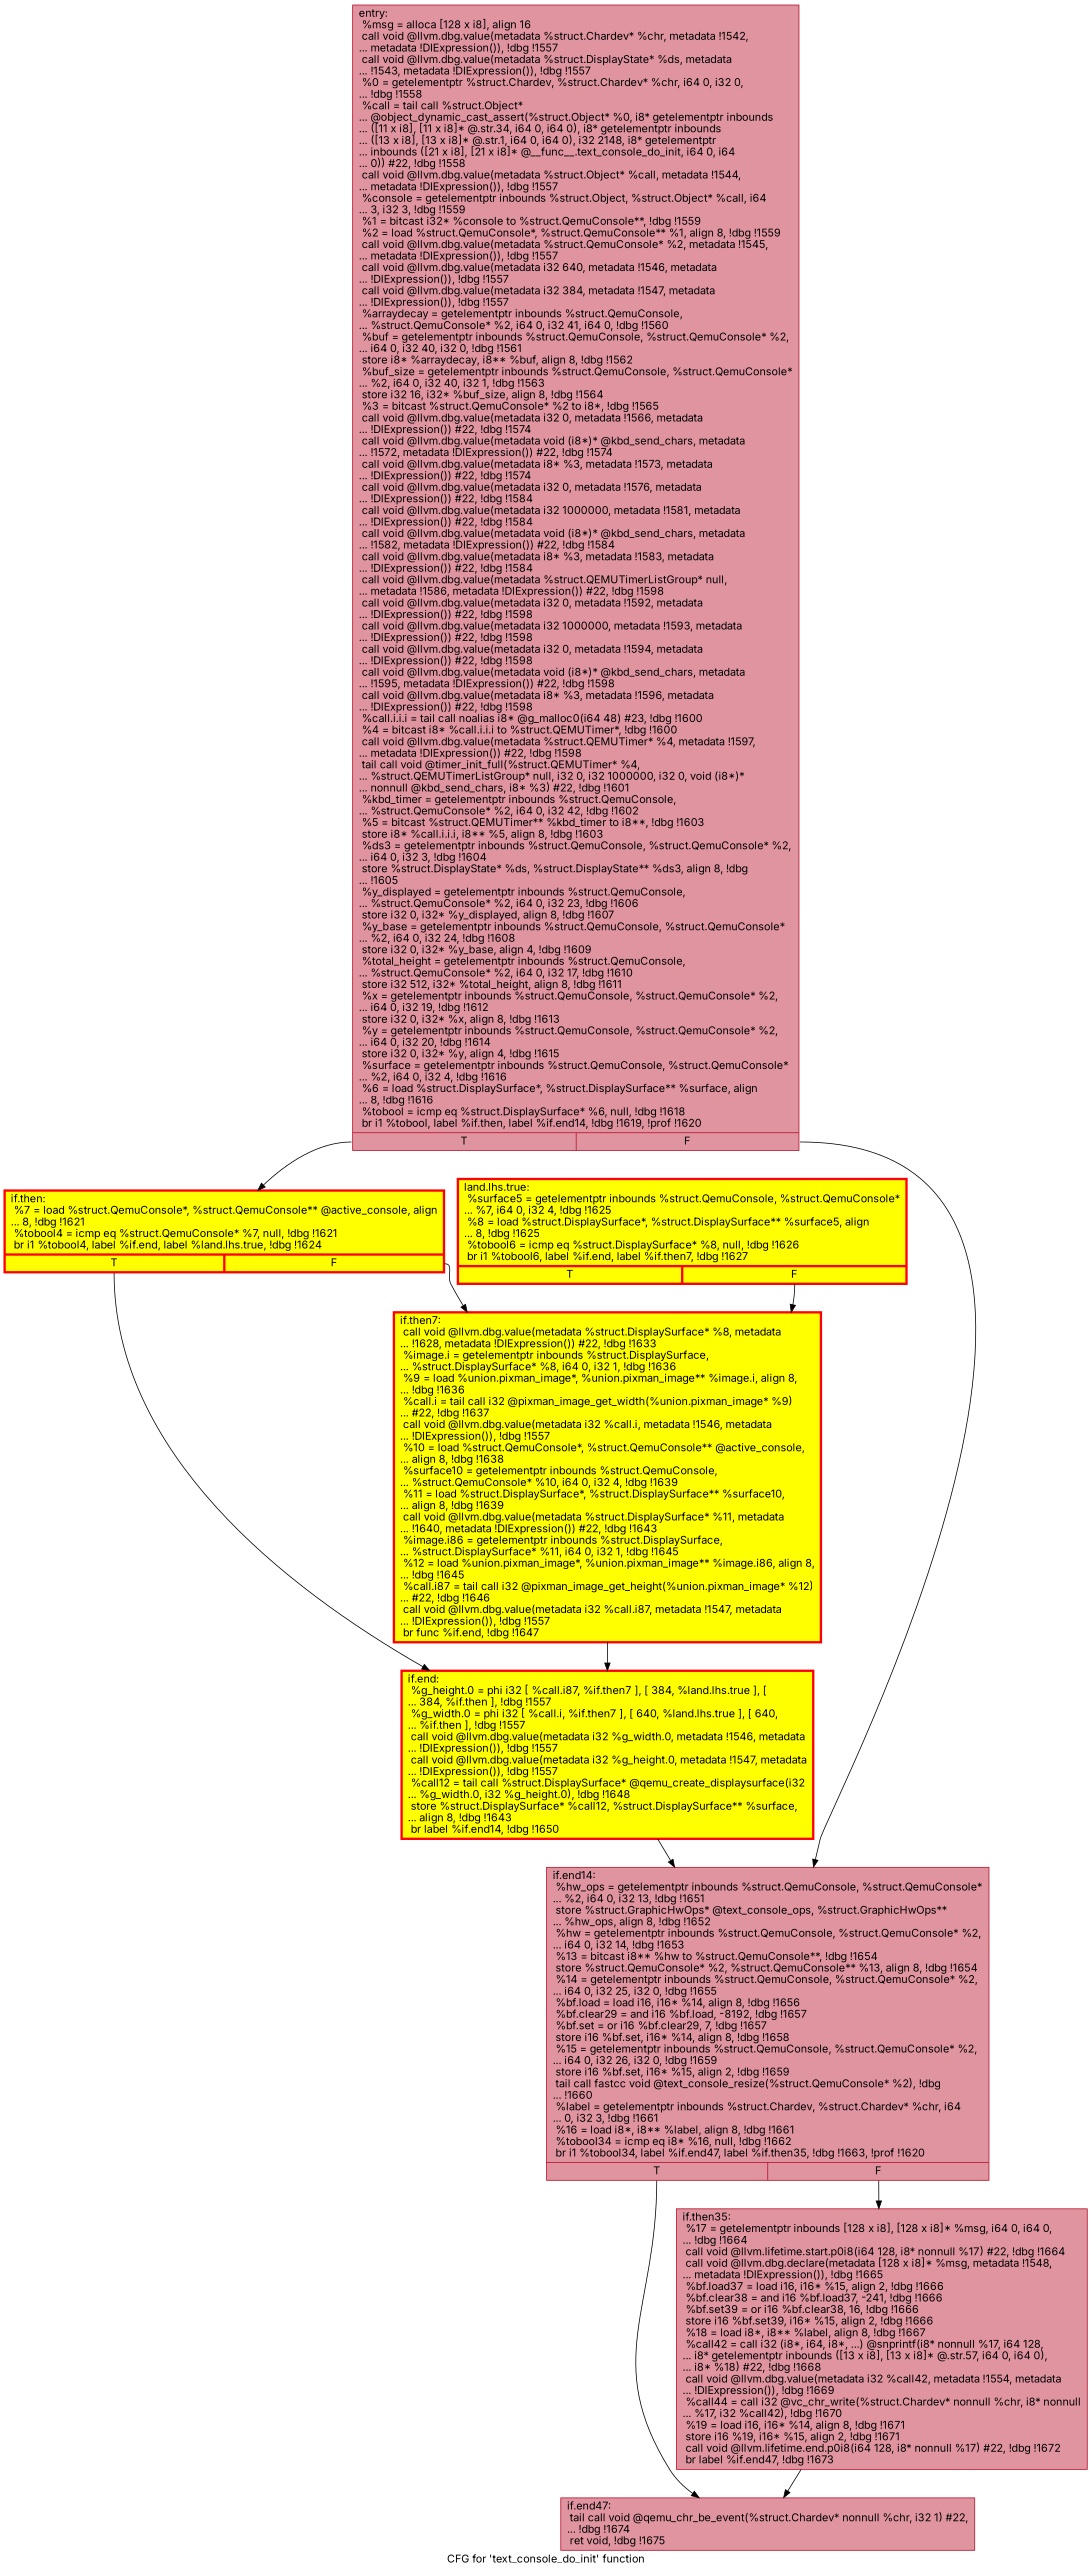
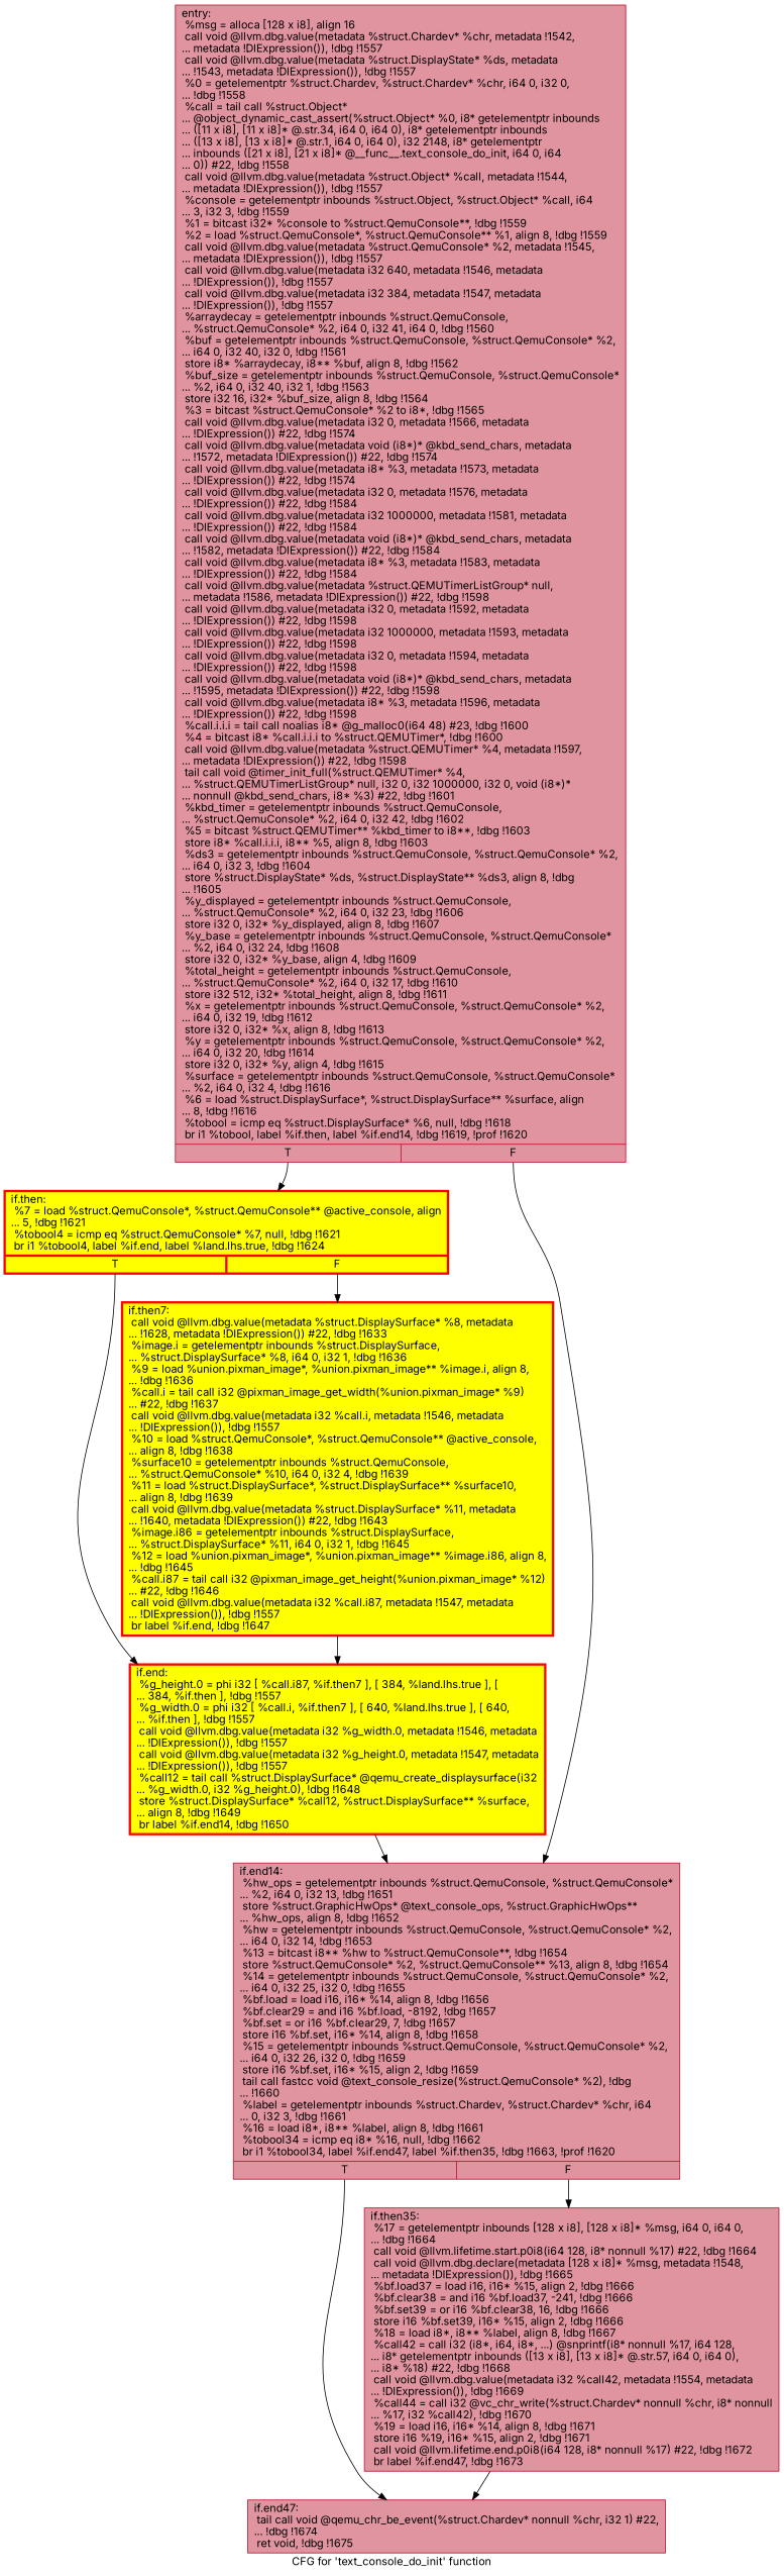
  digraph {
    fontname=Inter
    label="CFG for 'text_console_do_init' function"
    node [color="#b70d28ff" fillcolor="#b70d2870" fontname=Inter shape=record style=filled]
    edge [fontname=Inter tailport=s0]
    n1 [label="{entry:\l  %msg = alloca [128 x i8], align 16\l  call void @llvm.dbg.value(metadata %struct.Chardev* %chr, metadata !1542,\l... metadata !DIExpression()), !dbg !1557\l  call void @llvm.dbg.value(metadata %struct.DisplayState* %ds, metadata\l... !1543, metadata !DIExpression()), !dbg !1557\l  %0 = getelementptr %struct.Chardev, %struct.Chardev* %chr, i64 0, i32 0,\l... !dbg !1558\l  %call = tail call %struct.Object*\l... @object_dynamic_cast_assert(%struct.Object* %0, i8* getelementptr inbounds\l... ([11 x i8], [11 x i8]* @.str.34, i64 0, i64 0), i8* getelementptr inbounds\l... ([13 x i8], [13 x i8]* @.str.1, i64 0, i64 0), i32 2148, i8* getelementptr\l... inbounds ([21 x i8], [21 x i8]* @__func__.text_console_do_init, i64 0, i64\l... 0)) #22, !dbg !1558\l  call void @llvm.dbg.value(metadata %struct.Object* %call, metadata !1544,\l... metadata !DIExpression()), !dbg !1557\l  %console = getelementptr inbounds %struct.Object, %struct.Object* %call, i64\l... 3, i32 3, !dbg !1559\l  %1 = bitcast i32* %console to %struct.QemuConsole**, !dbg !1559\l  %2 = load %struct.QemuConsole*, %struct.QemuConsole** %1, align 8, !dbg !1559\l  call void @llvm.dbg.value(metadata %struct.QemuConsole* %2, metadata !1545,\l... metadata !DIExpression()), !dbg !1557\l  call void @llvm.dbg.value(metadata i32 640, metadata !1546, metadata\l... !DIExpression()), !dbg !1557\l  call void @llvm.dbg.value(metadata i32 384, metadata !1547, metadata\l... !DIExpression()), !dbg !1557\l  %arraydecay = getelementptr inbounds %struct.QemuConsole,\l... %struct.QemuConsole* %2, i64 0, i32 41, i64 0, !dbg !1560\l  %buf = getelementptr inbounds %struct.QemuConsole, %struct.QemuConsole* %2,\l... i64 0, i32 40, i32 0, !dbg !1561\l  store i8* %arraydecay, i8** %buf, align 8, !dbg !1562\l  %buf_size = getelementptr inbounds %struct.QemuConsole, %struct.QemuConsole*\l... %2, i64 0, i32 40, i32 1, !dbg !1563\l  store i32 16, i32* %buf_size, align 8, !dbg !1564\l  %3 = bitcast %struct.QemuConsole* %2 to i8*, !dbg !1565\l  call void @llvm.dbg.value(metadata i32 0, metadata !1566, metadata\l... !DIExpression()) #22, !dbg !1574\l  call void @llvm.dbg.value(metadata void (i8*)* @kbd_send_chars, metadata\l... !1572, metadata !DIExpression()) #22, !dbg !1574\l  call void @llvm.dbg.value(metadata i8* %3, metadata !1573, metadata\l... !DIExpression()) #22, !dbg !1574\l  call void @llvm.dbg.value(metadata i32 0, metadata !1576, metadata\l... !DIExpression()) #22, !dbg !1584\l  call void @llvm.dbg.value(metadata i32 1000000, metadata !1581, metadata\l... !DIExpression()) #22, !dbg !1584\l  call void @llvm.dbg.value(metadata void (i8*)* @kbd_send_chars, metadata\l... !1582, metadata !DIExpression()) #22, !dbg !1584\l  call void @llvm.dbg.value(metadata i8* %3, metadata !1583, metadata\l... !DIExpression()) #22, !dbg !1584\l  call void @llvm.dbg.value(metadata %struct.QEMUTimerListGroup* null,\l... metadata !1586, metadata !DIExpression()) #22, !dbg !1598\l  call void @llvm.dbg.value(metadata i32 0, metadata !1592, metadata\l... !DIExpression()) #22, !dbg !1598\l  call void @llvm.dbg.value(metadata i32 1000000, metadata !1593, metadata\l... !DIExpression()) #22, !dbg !1598\l  call void @llvm.dbg.value(metadata i32 0, metadata !1594, metadata\l... !DIExpression()) #22, !dbg !1598\l  call void @llvm.dbg.value(metadata void (i8*)* @kbd_send_chars, metadata\l... !1595, metadata !DIExpression()) #22, !dbg !1598\l  call void @llvm.dbg.value(metadata i8* %3, metadata !1596, metadata\l... !DIExpression()) #22, !dbg !1598\l  %call.i.i.i = tail call noalias i8* @g_malloc0(i64 48) #23, !dbg !1600\l  %4 = bitcast i8* %call.i.i.i to %struct.QEMUTimer*, !dbg !1600\l  call void @llvm.dbg.value(metadata %struct.QEMUTimer* %4, metadata !1597,\l... metadata !DIExpression()) #22, !dbg !1598\l  tail call void @timer_init_full(%struct.QEMUTimer* %4,\l... %struct.QEMUTimerListGroup* null, i32 0, i32 1000000, i32 0, void (i8*)*\l... nonnull @kbd_send_chars, i8* %3) #22, !dbg !1601\l  %kbd_timer = getelementptr inbounds %struct.QemuConsole,\l... %struct.QemuConsole* %2, i64 0, i32 42, !dbg !1602\l  %5 = bitcast %struct.QEMUTimer** %kbd_timer to i8**, !dbg !1603\l  store i8* %call.i.i.i, i8** %5, align 8, !dbg !1603\l  %ds3 = getelementptr inbounds %struct.QemuConsole, %struct.QemuConsole* %2,\l... i64 0, i32 3, !dbg !1604\l  store %struct.DisplayState* %ds, %struct.DisplayState** %ds3, align 8, !dbg\l... !1605\l  %y_displayed = getelementptr inbounds %struct.QemuConsole,\l... %struct.QemuConsole* %2, i64 0, i32 23, !dbg !1606\l  store i32 0, i32* %y_displayed, align 8, !dbg !1607\l  %y_base = getelementptr inbounds %struct.QemuConsole, %struct.QemuConsole*\l... %2, i64 0, i32 24, !dbg !1608\l  store i32 0, i32* %y_base, align 4, !dbg !1609\l  %total_height = getelementptr inbounds %struct.QemuConsole,\l... %struct.QemuConsole* %2, i64 0, i32 17, !dbg !1610\l  store i32 512, i32* %total_height, align 8, !dbg !1611\l  %x = getelementptr inbounds %struct.QemuConsole, %struct.QemuConsole* %2,\l... i64 0, i32 19, !dbg !1612\l  store i32 0, i32* %x, align 8, !dbg !1613\l  %y = getelementptr inbounds %struct.QemuConsole, %struct.QemuConsole* %2,\l... i64 0, i32 20, !dbg !1614\l  store i32 0, i32* %y, align 4, !dbg !1615\l  %surface = getelementptr inbounds %struct.QemuConsole, %struct.QemuConsole*\l... %2, i64 0, i32 4, !dbg !1616\l  %6 = load %struct.DisplaySurface*, %struct.DisplaySurface** %surface, align\l... 8, !dbg !1616\l  %tobool = icmp eq %struct.DisplaySurface* %6, null, !dbg !1618\l  br i1 %tobool, label %if.then, label %if.end14, !dbg !1619, !prof !1620\l|{<s0>T|<s1>F}}"]
-   n2 [color=red fillcolor=yellow label="{if.then:                                          \l  %7 = load %struct.QemuConsole*, %struct.QemuConsole** @active_console, align\l... 8, !dbg !1621\l  %tobool4 = icmp eq %struct.QemuConsole* %7, null, !dbg !1621\l  br i1 %tobool4, label %if.end, label %land.lhs.true, !dbg !1624\l|{<s0>T|<s1>F}}" penwidth=3.0]
+   n2 [color=red fillcolor=yellow label="{if.then:                                          \l  %7 = load %struct.QemuConsole*, %struct.QemuConsole** @active_console, align\l... 5, !dbg !1621\l  %tobool4 = icmp eq %struct.QemuConsole* %7, null, !dbg !1621\l  br i1 %tobool4, label %if.end, label %land.lhs.true, !dbg !1624\l|{<s0>T|<s1>F}}" penwidth=3.0]
    n3 [label="{if.end14:                                         \l  %hw_ops = getelementptr inbounds %struct.QemuConsole, %struct.QemuConsole*\l... %2, i64 0, i32 13, !dbg !1651\l  store %struct.GraphicHwOps* @text_console_ops, %struct.GraphicHwOps**\l... %hw_ops, align 8, !dbg !1652\l  %hw = getelementptr inbounds %struct.QemuConsole, %struct.QemuConsole* %2,\l... i64 0, i32 14, !dbg !1653\l  %13 = bitcast i8** %hw to %struct.QemuConsole**, !dbg !1654\l  store %struct.QemuConsole* %2, %struct.QemuConsole** %13, align 8, !dbg !1654\l  %14 = getelementptr inbounds %struct.QemuConsole, %struct.QemuConsole* %2,\l... i64 0, i32 25, i32 0, !dbg !1655\l  %bf.load = load i16, i16* %14, align 8, !dbg !1656\l  %bf.clear29 = and i16 %bf.load, -8192, !dbg !1657\l  %bf.set = or i16 %bf.clear29, 7, !dbg !1657\l  store i16 %bf.set, i16* %14, align 8, !dbg !1658\l  %15 = getelementptr inbounds %struct.QemuConsole, %struct.QemuConsole* %2,\l... i64 0, i32 26, i32 0, !dbg !1659\l  store i16 %bf.set, i16* %15, align 2, !dbg !1659\l  tail call fastcc void @text_console_resize(%struct.QemuConsole* %2), !dbg\l... !1660\l  %label = getelementptr inbounds %struct.Chardev, %struct.Chardev* %chr, i64\l... 0, i32 3, !dbg !1661\l  %16 = load i8*, i8** %label, align 8, !dbg !1661\l  %tobool34 = icmp eq i8* %16, null, !dbg !1662\l  br i1 %tobool34, label %if.end47, label %if.then35, !dbg !1663, !prof !1620\l|{<s0>T|<s1>F}}"]
-   n4 [color=red fillcolor=yellow label="{if.end:                                           \l  %g_height.0 = phi i32 [ %call.i87, %if.then7 ], [ 384, %land.lhs.true ], [\l... 384, %if.then ], !dbg !1557\l  %g_width.0 = phi i32 [ %call.i, %if.then7 ], [ 640, %land.lhs.true ], [ 640,\l... %if.then ], !dbg !1557\l  call void @llvm.dbg.value(metadata i32 %g_width.0, metadata !1546, metadata\l... !DIExpression()), !dbg !1557\l  call void @llvm.dbg.value(metadata i32 %g_height.0, metadata !1547, metadata\l... !DIExpression()), !dbg !1557\l  %call12 = tail call %struct.DisplaySurface* @qemu_create_displaysurface(i32\l... %g_width.0, i32 %g_height.0), !dbg !1648\l  store %struct.DisplaySurface* %call12, %struct.DisplaySurface** %surface,\l... align 8, !dbg !1643\l  br label %if.end14, !dbg !1650\l}" penwidth=3.0]
-   n5 [color=red fillcolor=yellow label="{if.then7:                                         \l  call void @llvm.dbg.value(metadata %struct.DisplaySurface* %8, metadata\l... !1628, metadata !DIExpression()) #22, !dbg !1633\l  %image.i = getelementptr inbounds %struct.DisplaySurface,\l... %struct.DisplaySurface* %8, i64 0, i32 1, !dbg !1636\l  %9 = load %union.pixman_image*, %union.pixman_image** %image.i, align 8,\l... !dbg !1636\l  %call.i = tail call i32 @pixman_image_get_width(%union.pixman_image* %9)\l... #22, !dbg !1637\l  call void @llvm.dbg.value(metadata i32 %call.i, metadata !1546, metadata\l... !DIExpression()), !dbg !1557\l  %10 = load %struct.QemuConsole*, %struct.QemuConsole** @active_console,\l... align 8, !dbg !1638\l  %surface10 = getelementptr inbounds %struct.QemuConsole,\l... %struct.QemuConsole* %10, i64 0, i32 4, !dbg !1639\l  %11 = load %struct.DisplaySurface*, %struct.DisplaySurface** %surface10,\l... align 8, !dbg !1639\l  call void @llvm.dbg.value(metadata %struct.DisplaySurface* %11, metadata\l... !1640, metadata !DIExpression()) #22, !dbg !1643\l  %image.i86 = getelementptr inbounds %struct.DisplaySurface,\l... %struct.DisplaySurface* %11, i64 0, i32 1, !dbg !1645\l  %12 = load %union.pixman_image*, %union.pixman_image** %image.i86, align 8,\l... !dbg !1645\l  %call.i87 = tail call i32 @pixman_image_get_height(%union.pixman_image* %12)\l... #22, !dbg !1646\l  call void @llvm.dbg.value(metadata i32 %call.i87, metadata !1547, metadata\l... !DIExpression()), !dbg !1557\l  br func %if.end, !dbg !1647\l}" penwidth=3.0]
+   n4 [color=red fillcolor=yellow label="{if.end:                                           \l  %g_height.0 = phi i32 [ %call.i87, %if.then7 ], [ 384, %land.lhs.true ], [\l... 384, %if.then ], !dbg !1557\l  %g_width.0 = phi i32 [ %call.i, %if.then7 ], [ 640, %land.lhs.true ], [ 640,\l... %if.then ], !dbg !1557\l  call void @llvm.dbg.value(metadata i32 %g_width.0, metadata !1546, metadata\l... !DIExpression()), !dbg !1557\l  call void @llvm.dbg.value(metadata i32 %g_height.0, metadata !1547, metadata\l... !DIExpression()), !dbg !1557\l  %call12 = tail call %struct.DisplaySurface* @qemu_create_displaysurface(i32\l... %g_width.0, i32 %g_height.0), !dbg !1648\l  store %struct.DisplaySurface* %call12, %struct.DisplaySurface** %surface,\l... align 8, !dbg !1649\l  br label %if.end14, !dbg !1650\l}" penwidth=3.0]
+   n5 [color=red fillcolor=yellow label="{if.then7:                                         \l  call void @llvm.dbg.value(metadata %struct.DisplaySurface* %8, metadata\l... !1628, metadata !DIExpression()) #22, !dbg !1633\l  %image.i = getelementptr inbounds %struct.DisplaySurface,\l... %struct.DisplaySurface* %8, i64 0, i32 1, !dbg !1636\l  %9 = load %union.pixman_image*, %union.pixman_image** %image.i, align 8,\l... !dbg !1636\l  %call.i = tail call i32 @pixman_image_get_width(%union.pixman_image* %9)\l... #22, !dbg !1637\l  call void @llvm.dbg.value(metadata i32 %call.i, metadata !1546, metadata\l... !DIExpression()), !dbg !1557\l  %10 = load %struct.QemuConsole*, %struct.QemuConsole** @active_console,\l... align 8, !dbg !1638\l  %surface10 = getelementptr inbounds %struct.QemuConsole,\l... %struct.QemuConsole* %10, i64 0, i32 4, !dbg !1639\l  %11 = load %struct.DisplaySurface*, %struct.DisplaySurface** %surface10,\l... align 8, !dbg !1639\l  call void @llvm.dbg.value(metadata %struct.DisplaySurface* %11, metadata\l... !1640, metadata !DIExpression()) #22, !dbg !1643\l  %image.i86 = getelementptr inbounds %struct.DisplaySurface,\l... %struct.DisplaySurface* %11, i64 0, i32 1, !dbg !1645\l  %12 = load %union.pixman_image*, %union.pixman_image** %image.i86, align 8,\l... !dbg !1645\l  %call.i87 = tail call i32 @pixman_image_get_height(%union.pixman_image* %12)\l... #22, !dbg !1646\l  call void @llvm.dbg.value(metadata i32 %call.i87, metadata !1547, metadata\l... !DIExpression()), !dbg !1557\l  br label %if.end, !dbg !1647\l}" penwidth=3.0]
    n6 [label="{if.end47:                                         \l  tail call void @qemu_chr_be_event(%struct.Chardev* nonnull %chr, i32 1) #22,\l... !dbg !1674\l  ret void, !dbg !1675\l}"]
    n7 [label="{if.then35:                                        \l  %17 = getelementptr inbounds [128 x i8], [128 x i8]* %msg, i64 0, i64 0,\l... !dbg !1664\l  call void @llvm.lifetime.start.p0i8(i64 128, i8* nonnull %17) #22, !dbg !1664\l  call void @llvm.dbg.declare(metadata [128 x i8]* %msg, metadata !1548,\l... metadata !DIExpression()), !dbg !1665\l  %bf.load37 = load i16, i16* %15, align 2, !dbg !1666\l  %bf.clear38 = and i16 %bf.load37, -241, !dbg !1666\l  %bf.set39 = or i16 %bf.clear38, 16, !dbg !1666\l  store i16 %bf.set39, i16* %15, align 2, !dbg !1666\l  %18 = load i8*, i8** %label, align 8, !dbg !1667\l  %call42 = call i32 (i8*, i64, i8*, ...) @snprintf(i8* nonnull %17, i64 128,\l... i8* getelementptr inbounds ([13 x i8], [13 x i8]* @.str.57, i64 0, i64 0),\l... i8* %18) #22, !dbg !1668\l  call void @llvm.dbg.value(metadata i32 %call42, metadata !1554, metadata\l... !DIExpression()), !dbg !1669\l  %call44 = call i32 @vc_chr_write(%struct.Chardev* nonnull %chr, i8* nonnull\l... %17, i32 %call42), !dbg !1670\l  %19 = load i16, i16* %14, align 8, !dbg !1671\l  store i16 %19, i16* %15, align 2, !dbg !1671\l  call void @llvm.lifetime.end.p0i8(i64 128, i8* nonnull %17) #22, !dbg !1672\l  br label %if.end47, !dbg !1673\l}"]
-   n8 [color=red fillcolor=yellow label="{land.lhs.true:                                    \l  %surface5 = getelementptr inbounds %struct.QemuConsole, %struct.QemuConsole*\l... %7, i64 0, i32 4, !dbg !1625\l  %8 = load %struct.DisplaySurface*, %struct.DisplaySurface** %surface5, align\l... 8, !dbg !1625\l  %tobool6 = icmp eq %struct.DisplaySurface* %8, null, !dbg !1626\l  br i1 %tobool6, label %if.end, label %if.then7, !dbg !1627\l|{<s0>T|<s1>F}}" penwidth=3.0]
    n1 -> n2
    n1 -> n3 [tailport=s1]
    n2 -> n4
    n2 -> n5 [tailport=s1]
    n3 -> n6
    n3 -> n7 [tailport=s1]
    n4 -> n3
    n5 -> n4
    n7 -> n6
-   n8 -> n5 [tailport=s1]
  }
